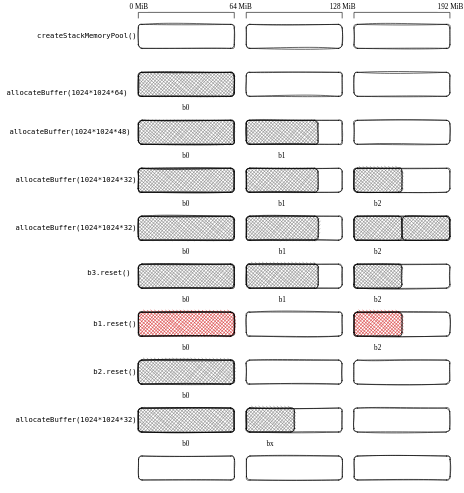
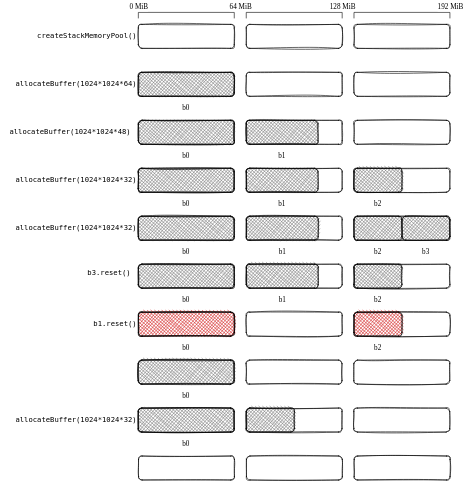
  <mxCell id="0" />
  <mxCell id="1" parent="0" />
  <mxCell id="2" value="" style="rounded=1;whiteSpace=wrap;html=1;fontFamily=Lucida Console;align=right;shadow=0;sketch=1;fillStyle=cross-hatch;fillColor=none;" parent="1" vertex="1"><mxGeometry x="230.29" y="40" width="160" height="40" as="geometry" /></mxCell>
  <mxCell id="3" value="" style="endArrow=none;html=1;rounded=0;" parent="1" edge="1"><mxGeometry width="50" height="50" relative="1" as="geometry"><mxPoint x="230.29" y="30" as="sourcePoint" /><mxPoint x="390.29" y="30" as="targetPoint" /><Array as="points"><mxPoint x="230.29" y="20" /><mxPoint x="390.29" y="20" /></Array></mxGeometry></mxCell>
  <mxCell id="4" value="64 MiB" style="edgeLabel;html=1;align=center;verticalAlign=middle;resizable=0;points=[];fontFamily=Lucida Console;fontSize=12;" parent="3" vertex="1" connectable="0"><mxGeometry x="0.778" y="1" relative="1" as="geometry"><mxPoint x="20" y="-9" as="offset" /></mxGeometry></mxCell>
  <mxCell id="5" value="0 MiB" style="edgeLabel;html=1;align=center;verticalAlign=middle;resizable=0;points=[];fontFamily=Lucida Console;fontSize=12;" parent="3" vertex="1" connectable="0"><mxGeometry x="-0.714" y="2" relative="1" as="geometry"><mxPoint x="-16" y="-8" as="offset" /></mxGeometry></mxCell>
  <mxCell id="6" value="" style="endArrow=none;html=1;rounded=0;" parent="1" edge="1"><mxGeometry width="50" height="50" relative="1" as="geometry"><mxPoint x="410.29" y="30" as="sourcePoint" /><mxPoint x="570.29" y="30" as="targetPoint" /><Array as="points"><mxPoint x="410.29" y="20" /><mxPoint x="570.29" y="20" /></Array></mxGeometry></mxCell>
  <mxCell id="7" value="128 MiB" style="edgeLabel;html=1;align=center;verticalAlign=middle;resizable=0;points=[];fontFamily=Lucida Console;fontSize=12;" parent="6" vertex="1" connectable="0"><mxGeometry x="0.778" y="1" relative="1" as="geometry"><mxPoint x="10" y="-9" as="offset" /></mxGeometry></mxCell>
  <mxCell id="8" value="" style="rounded=1;whiteSpace=wrap;html=1;fontFamily=Lucida Console;align=right;shadow=0;sketch=1;fillStyle=cross-hatch;fillColor=none;" parent="1" vertex="1"><mxGeometry x="230.29" y="120" width="160" height="40" as="geometry" /></mxCell>
  <mxCell id="9" value="" style="rounded=1;whiteSpace=wrap;html=1;fontFamily=Lucida Console;align=right;shadow=0;sketch=1;fillStyle=cross-hatch;fillColor=#666666;" parent="1" vertex="1"><mxGeometry x="230.29" y="120" width="159.71" height="40" as="geometry" /></mxCell>
  <mxCell id="10" value="b0" style="rounded=0;whiteSpace=wrap;html=1;fontFamily=Lucida Console;align=center;strokeColor=none;fillColor=none;fontSize=12;" parent="1" vertex="1"><mxGeometry x="280.15" y="160" width="60" height="40" as="geometry" /></mxCell>
  <mxCell id="11" value="" style="rounded=1;whiteSpace=wrap;html=1;fontFamily=Lucida Console;align=right;shadow=0;sketch=1;fillStyle=cross-hatch;fillColor=none;" parent="1" vertex="1"><mxGeometry x="230.29" y="200" width="160" height="40" as="geometry" /></mxCell>
  <mxCell id="12" value="" style="rounded=1;whiteSpace=wrap;html=1;fontFamily=Lucida Console;align=right;shadow=0;sketch=1;fillStyle=cross-hatch;fillColor=#666666;" parent="1" vertex="1"><mxGeometry x="230.29" y="200" width="159.71" height="40" as="geometry" /></mxCell>
  <mxCell id="13" value="b0" style="rounded=0;whiteSpace=wrap;html=1;fontFamily=Lucida Console;align=center;strokeColor=none;fillColor=none;fontSize=12;" parent="1" vertex="1"><mxGeometry x="280.29" y="240" width="60" height="40" as="geometry" /></mxCell>
  <mxCell id="14" value="b1" style="rounded=0;whiteSpace=wrap;html=1;fontFamily=Lucida Console;align=center;strokeColor=none;fillColor=none;fontSize=12;" parent="1" vertex="1"><mxGeometry x="410.29" y="240" width="119.71" height="40" as="geometry" /></mxCell>
  <mxCell id="15" value="" style="rounded=1;whiteSpace=wrap;html=1;fontFamily=Lucida Console;align=right;shadow=0;sketch=1;fillStyle=cross-hatch;fillColor=none;" parent="1" vertex="1"><mxGeometry x="230.29" y="280" width="160" height="40" as="geometry" /></mxCell>
  <mxCell id="16" value="" style="rounded=1;whiteSpace=wrap;html=1;fontFamily=Lucida Console;align=right;shadow=0;sketch=1;fillStyle=cross-hatch;fillColor=none;" parent="1" vertex="1"><mxGeometry x="410.29" y="280" width="160" height="40" as="geometry" /></mxCell>
  <mxCell id="17" value="" style="rounded=1;whiteSpace=wrap;html=1;fontFamily=Lucida Console;align=right;shadow=0;sketch=1;fillStyle=cross-hatch;fillColor=#666666;" parent="1" vertex="1"><mxGeometry x="410.29" y="280" width="119.71" height="40" as="geometry" /></mxCell>
  <mxCell id="18" value="" style="rounded=1;whiteSpace=wrap;html=1;fontFamily=Lucida Console;align=right;shadow=0;sketch=1;fillStyle=cross-hatch;fillColor=none;" parent="1" vertex="1"><mxGeometry x="230.29" y="360" width="160" height="40" as="geometry" /></mxCell>
  <mxCell id="19" value="" style="rounded=1;whiteSpace=wrap;html=1;fontFamily=Lucida Console;align=right;shadow=0;sketch=1;fillStyle=cross-hatch;fillColor=none;" parent="1" vertex="1"><mxGeometry x="410.29" y="360" width="160" height="40" as="geometry" /></mxCell>
  <mxCell id="20" value="" style="rounded=1;whiteSpace=wrap;html=1;fontFamily=Lucida Console;align=right;shadow=0;sketch=1;fillStyle=cross-hatch;fillColor=none;" parent="1" vertex="1"><mxGeometry x="230.29" y="440" width="160" height="40" as="geometry" /></mxCell>
  <mxCell id="21" value="" style="rounded=1;whiteSpace=wrap;html=1;fontFamily=Lucida Console;align=right;shadow=0;sketch=1;fillStyle=cross-hatch;fillColor=#666666;" parent="1" vertex="1"><mxGeometry x="230.29" y="440" width="159.71" height="40" as="geometry" /></mxCell>
  <mxCell id="22" value="" style="rounded=1;whiteSpace=wrap;html=1;fontFamily=Lucida Console;align=right;shadow=0;sketch=1;fillStyle=cross-hatch;fillColor=none;" parent="1" vertex="1"><mxGeometry x="410.29" y="440" width="160" height="40" as="geometry" /></mxCell>
  <mxCell id="23" value="" style="rounded=1;whiteSpace=wrap;html=1;fontFamily=Lucida Console;align=right;shadow=0;sketch=1;fillStyle=cross-hatch;fillColor=none;" parent="1" vertex="1"><mxGeometry x="230.29" y="520" width="160" height="40" as="geometry" /></mxCell>
  <mxCell id="24" value="&lt;pre&gt;&lt;span class=&quot;n&quot;&gt;createStackMemoryPool()&lt;/span&gt;&lt;span class=&quot;p&quot;&gt;&lt;/span&gt;&lt;/pre&gt;" style="rounded=0;whiteSpace=wrap;html=1;fontFamily=Lucida Console;align=right;strokeColor=none;fillColor=none;fontSize=12;" parent="1" vertex="1"><mxGeometry x="30" y="40" width="200" height="40" as="geometry" /></mxCell>
- <mxCell id="25" value="&lt;pre&gt;&lt;span class=&quot;n&quot;&gt;allocateBuffer(1024*1024*64)&lt;/span&gt;&lt;span class=&quot;p&quot;&gt;&lt;/span&gt;&lt;/pre&gt;" style="rounded=0;whiteSpace=wrap;html=1;fontFamily=Lucida Console;align=right;strokeColor=none;fillColor=none;fontSize=12;" parent="1" vertex="1"><mxGeometry x="15" y="135" width="200" height="40" as="geometry" /></mxCell>
+ <mxCell id="25" value="&lt;pre&gt;&lt;span class=&quot;n&quot;&gt;allocateBuffer(1024*1024*64)&lt;/span&gt;&lt;span class=&quot;p&quot;&gt;&lt;/span&gt;&lt;/pre&gt;" style="rounded=0;whiteSpace=wrap;html=1;fontFamily=Lucida Console;align=right;strokeColor=none;fillColor=none;fontSize=12;" parent="1" vertex="1"><mxGeometry x="30" y="120" width="200" height="40" as="geometry" /></mxCell>
  <mxCell id="26" value="&lt;pre&gt;&lt;span class=&quot;n&quot;&gt;allocateBuffer(1024*1024*48)&lt;/span&gt;&lt;span class=&quot;p&quot;&gt;&lt;/span&gt;&lt;/pre&gt;" style="rounded=0;whiteSpace=wrap;html=1;fontFamily=Lucida Console;align=right;strokeColor=none;fillColor=none;fontSize=12;" parent="1" vertex="1"><mxGeometry x="20" y="200" width="200" height="40" as="geometry" /></mxCell>
  <mxCell id="27" value="&lt;pre&gt;&lt;span class=&quot;n&quot;&gt;allocateBuffer(1024*1024*32)&lt;/span&gt;&lt;span class=&quot;p&quot;&gt;&lt;/span&gt;&lt;/pre&gt;" style="rounded=0;whiteSpace=wrap;html=1;fontFamily=Lucida Console;align=right;strokeColor=none;fillColor=none;fontSize=12;" parent="1" vertex="1"><mxGeometry x="30" y="280" width="200" height="40" as="geometry" /></mxCell>
  <mxCell id="28" value="&lt;pre&gt;&lt;span class=&quot;n&quot;&gt;allocateBuffer(1024*1024*32)&lt;/span&gt;&lt;span class=&quot;p&quot;&gt;&lt;/span&gt;&lt;/pre&gt;" style="rounded=0;whiteSpace=wrap;html=1;fontFamily=Lucida Console;align=right;strokeColor=none;fillColor=none;fontSize=12;" parent="1" vertex="1"><mxGeometry x="30" y="360" width="200" height="40" as="geometry" /></mxCell>
  <mxCell id="29" value="&lt;pre&gt;&lt;span class=&quot;n&quot;&gt;b3.reset()&lt;/span&gt;&lt;span class=&quot;p&quot;&gt;&lt;/span&gt;&lt;/pre&gt;" style="rounded=0;whiteSpace=wrap;html=1;fontFamily=Lucida Console;align=right;strokeColor=none;fillColor=none;fontSize=12;" parent="1" vertex="1"><mxGeometry x="20" y="435" width="200" height="40" as="geometry" /></mxCell>
  <mxCell id="30" value="&lt;pre&gt;&lt;span class=&quot;n&quot;&gt;b1.reset()&lt;/span&gt;&lt;span class=&quot;p&quot;&gt;&lt;/span&gt;&lt;/pre&gt;" style="rounded=0;whiteSpace=wrap;html=1;fontFamily=Lucida Console;align=right;strokeColor=none;fillColor=none;fontSize=12;" parent="1" vertex="1"><mxGeometry x="30.29" y="520" width="200" height="40" as="geometry" /></mxCell>
  <mxCell id="31" value="" style="endArrow=none;html=1;rounded=0;" edge="1" parent="1"><mxGeometry width="50" height="50" relative="1" as="geometry"><mxPoint x="590" y="30" as="sourcePoint" /><mxPoint x="750" y="30" as="targetPoint" /><Array as="points"><mxPoint x="590" y="20" /><mxPoint x="750" y="20" /></Array></mxGeometry></mxCell>
  <mxCell id="32" value="192 MiB" style="edgeLabel;html=1;align=center;verticalAlign=middle;resizable=0;points=[];fontFamily=Lucida Console;fontSize=12;" vertex="1" connectable="0" parent="31"><mxGeometry x="0.778" y="1" relative="1" as="geometry"><mxPoint x="10" y="-9" as="offset" /></mxGeometry></mxCell>
  <mxCell id="33" value="" style="rounded=1;whiteSpace=wrap;html=1;fontFamily=Lucida Console;align=right;shadow=0;sketch=1;fillStyle=cross-hatch;fillColor=none;" vertex="1" parent="1"><mxGeometry x="410.29" y="40" width="160" height="40" as="geometry" /></mxCell>
  <mxCell id="34" value="" style="rounded=1;whiteSpace=wrap;html=1;fontFamily=Lucida Console;align=right;shadow=0;sketch=1;fillStyle=cross-hatch;fillColor=none;" vertex="1" parent="1"><mxGeometry x="590" y="40" width="160" height="40" as="geometry" /></mxCell>
  <mxCell id="35" value="" style="rounded=1;whiteSpace=wrap;html=1;fontFamily=Lucida Console;align=right;shadow=0;sketch=1;fillStyle=cross-hatch;fillColor=none;" vertex="1" parent="1"><mxGeometry x="410.29" y="120" width="160" height="40" as="geometry" /></mxCell>
  <mxCell id="36" value="" style="rounded=1;whiteSpace=wrap;html=1;fontFamily=Lucida Console;align=right;shadow=0;sketch=1;fillStyle=cross-hatch;fillColor=none;" vertex="1" parent="1"><mxGeometry x="590" y="120" width="160" height="40" as="geometry" /></mxCell>
  <mxCell id="37" value="" style="rounded=1;whiteSpace=wrap;html=1;fontFamily=Lucida Console;align=right;shadow=0;sketch=1;fillStyle=cross-hatch;fillColor=none;" vertex="1" parent="1"><mxGeometry x="410.29" y="200" width="160" height="40" as="geometry" /></mxCell>
  <mxCell id="38" value="" style="rounded=1;whiteSpace=wrap;html=1;fontFamily=Lucida Console;align=right;shadow=0;sketch=1;fillStyle=cross-hatch;fillColor=#666666;" vertex="1" parent="1"><mxGeometry x="410.29" y="200" width="119.71" height="40" as="geometry" /></mxCell>
  <mxCell id="39" value="" style="rounded=1;whiteSpace=wrap;html=1;fontFamily=Lucida Console;align=right;shadow=0;sketch=1;fillStyle=cross-hatch;fillColor=none;" vertex="1" parent="1"><mxGeometry x="590" y="200" width="160" height="40" as="geometry" /></mxCell>
  <mxCell id="40" value="" style="rounded=1;whiteSpace=wrap;html=1;fontFamily=Lucida Console;align=right;shadow=0;sketch=1;fillStyle=cross-hatch;fillColor=none;" vertex="1" parent="1"><mxGeometry x="590" y="280" width="160" height="40" as="geometry" /></mxCell>
  <mxCell id="41" value="" style="rounded=1;whiteSpace=wrap;html=1;fontFamily=Lucida Console;align=right;shadow=0;sketch=1;fillStyle=cross-hatch;fillColor=none;" vertex="1" parent="1"><mxGeometry x="590" y="360" width="160" height="40" as="geometry" /></mxCell>
  <mxCell id="42" value="" style="rounded=1;whiteSpace=wrap;html=1;fontFamily=Lucida Console;align=right;shadow=0;sketch=1;fillStyle=cross-hatch;fillColor=none;" vertex="1" parent="1"><mxGeometry x="590" y="440" width="160" height="40" as="geometry" /></mxCell>
  <mxCell id="43" value="" style="rounded=1;whiteSpace=wrap;html=1;fontFamily=Lucida Console;align=right;shadow=0;sketch=1;fillStyle=cross-hatch;fillColor=none;" vertex="1" parent="1"><mxGeometry x="410.29" y="520" width="160" height="40" as="geometry" /></mxCell>
  <mxCell id="44" value="" style="rounded=1;whiteSpace=wrap;html=1;fontFamily=Lucida Console;align=right;shadow=0;sketch=1;fillStyle=cross-hatch;fillColor=none;" vertex="1" parent="1"><mxGeometry x="590" y="520" width="160" height="40" as="geometry" /></mxCell>
  <mxCell id="45" value="" style="rounded=1;whiteSpace=wrap;html=1;fontFamily=Lucida Console;align=right;shadow=0;sketch=1;fillStyle=cross-hatch;fillColor=#666666;" vertex="1" parent="1"><mxGeometry y="280" width="159.71" height="40" as="geometry" x="230" /></mxCell>
  <mxCell id="46" value="" style="rounded=1;whiteSpace=wrap;html=1;fontFamily=Lucida Console;align=right;shadow=0;sketch=1;fillStyle=cross-hatch;fillColor=#666666;" vertex="1" parent="1"><mxGeometry x="590" y="280" width="80" height="40" as="geometry" /></mxCell>
  <mxCell id="47" value="" style="rounded=1;whiteSpace=wrap;html=1;fontFamily=Lucida Console;align=right;shadow=0;sketch=1;fillStyle=cross-hatch;fillColor=#666666;" vertex="1" parent="1"><mxGeometry x="590" y="360" width="80" height="40" as="geometry" /></mxCell>
  <mxCell id="48" value="" style="rounded=1;whiteSpace=wrap;html=1;fontFamily=Lucida Console;align=right;shadow=0;sketch=1;fillStyle=cross-hatch;fillColor=#666666;" vertex="1" parent="1"><mxGeometry x="670" y="360" width="80" height="40" as="geometry" /></mxCell>
  <mxCell id="49" value="" style="rounded=1;whiteSpace=wrap;html=1;fontFamily=Lucida Console;align=right;shadow=0;sketch=1;fillStyle=cross-hatch;fillColor=#666666;" vertex="1" parent="1"><mxGeometry x="230.29" y="360" width="159.71" height="40" as="geometry" /></mxCell>
  <mxCell id="50" value="" style="rounded=1;whiteSpace=wrap;html=1;fontFamily=Lucida Console;align=right;shadow=0;sketch=1;fillStyle=cross-hatch;fillColor=#666666;" vertex="1" parent="1"><mxGeometry x="410.58" y="360" width="119.71" height="40" as="geometry" /></mxCell>
  <mxCell id="51" value="b1" style="rounded=0;whiteSpace=wrap;html=1;fontFamily=Lucida Console;align=center;strokeColor=none;fillColor=none;fontSize=12;" vertex="1" parent="1"><mxGeometry x="410.29" y="320" width="119.71" height="40" as="geometry" /></mxCell>
  <mxCell id="52" value="b1" style="rounded=0;whiteSpace=wrap;html=1;fontFamily=Lucida Console;align=center;strokeColor=none;fillColor=none;fontSize=12;" vertex="1" parent="1"><mxGeometry x="410.58" y="400" width="119.71" height="40" as="geometry" /></mxCell>
  <mxCell id="53" value="b0" style="rounded=0;whiteSpace=wrap;html=1;fontFamily=Lucida Console;align=center;strokeColor=none;fillColor=none;fontSize=12;" vertex="1" parent="1"><mxGeometry x="279.86" y="320" width="60" height="40" as="geometry" /></mxCell>
  <mxCell id="54" value="b0" style="rounded=0;whiteSpace=wrap;html=1;fontFamily=Lucida Console;align=center;strokeColor=none;fillColor=none;fontSize=12;" vertex="1" parent="1"><mxGeometry x="279.86" y="400" width="60" height="40" as="geometry" /></mxCell>
  <mxCell id="55" value="b0" style="rounded=0;whiteSpace=wrap;html=1;fontFamily=Lucida Console;align=center;strokeColor=none;fillColor=none;fontSize=12;" vertex="1" parent="1"><mxGeometry x="279.86" y="480" width="60" height="40" as="geometry" /></mxCell>
  <mxCell id="56" value="b1" style="rounded=0;whiteSpace=wrap;html=1;fontFamily=Lucida Console;align=center;strokeColor=none;fillColor=none;fontSize=12;" vertex="1" parent="1"><mxGeometry x="410.58" y="480" width="119.71" height="40" as="geometry" /></mxCell>
  <mxCell id="57" value="" style="rounded=1;whiteSpace=wrap;html=1;fontFamily=Lucida Console;align=right;shadow=0;sketch=1;fillStyle=cross-hatch;fillColor=#666666;" vertex="1" parent="1"><mxGeometry x="410.58" y="440" width="119.71" height="40" as="geometry" /></mxCell>
  <mxCell id="58" value="" style="rounded=1;whiteSpace=wrap;html=1;fontFamily=Lucida Console;align=right;shadow=0;sketch=1;fillStyle=cross-hatch;fillColor=#CC0000;" vertex="1" parent="1"><mxGeometry x="230.58" y="520" width="159.71" height="40" as="geometry" /></mxCell>
  <mxCell id="59" value="b2" style="rounded=0;whiteSpace=wrap;html=1;fontFamily=Lucida Console;align=center;strokeColor=none;fillColor=none;fontSize=12;" vertex="1" parent="1"><mxGeometry x="590" y="320" width="80" height="40" as="geometry" /></mxCell>
  <mxCell id="60" value="b2" style="rounded=0;whiteSpace=wrap;html=1;fontFamily=Lucida Console;align=center;strokeColor=none;fillColor=none;fontSize=12;" vertex="1" parent="1"><mxGeometry x="590" y="400" width="80" height="40" as="geometry" /></mxCell>
+ <mxCell id="61" value="b3" style="rounded=0;whiteSpace=wrap;html=1;fontFamily=Lucida Console;align=center;strokeColor=none;fillColor=none;fontSize=12;" vertex="1" parent="1"><mxGeometry x="670" y="400" width="80" height="40" as="geometry" /></mxCell>
  <mxCell id="62" value="" style="rounded=1;whiteSpace=wrap;html=1;fontFamily=Lucida Console;align=right;shadow=0;sketch=1;fillStyle=cross-hatch;fillColor=#666666;" vertex="1" parent="1"><mxGeometry x="590" y="440" width="80" height="40" as="geometry" /></mxCell>
  <mxCell id="63" value="b2" style="rounded=0;whiteSpace=wrap;html=1;fontFamily=Lucida Console;align=center;strokeColor=none;fillColor=none;fontSize=12;" vertex="1" parent="1"><mxGeometry x="590" y="480" width="80" height="40" as="geometry" /></mxCell>
  <mxCell id="64" value="" style="rounded=1;whiteSpace=wrap;html=1;fontFamily=Lucida Console;align=right;shadow=0;sketch=1;fillStyle=cross-hatch;fillColor=#CC0000;" vertex="1" parent="1"><mxGeometry x="590" y="520" width="80" height="40" as="geometry" /></mxCell>
  <mxCell id="65" value="b2" style="rounded=0;whiteSpace=wrap;html=1;fontFamily=Lucida Console;align=center;strokeColor=none;fillColor=none;fontSize=12;" vertex="1" parent="1"><mxGeometry x="590" y="560" width="80" height="40" as="geometry" /></mxCell>
  <mxCell id="66" value="" style="rounded=1;whiteSpace=wrap;html=1;fontFamily=Lucida Console;align=right;shadow=0;sketch=1;fillStyle=cross-hatch;fillColor=none;" vertex="1" parent="1"><mxGeometry y="600" width="160" height="40" as="geometry" x="230" /></mxCell>
  <mxCell id="67" value="" style="rounded=1;whiteSpace=wrap;html=1;fontFamily=Lucida Console;align=right;shadow=0;sketch=1;fillStyle=cross-hatch;fillColor=none;" vertex="1" parent="1"><mxGeometry x="410" y="600" width="160" height="40" as="geometry" /></mxCell>
  <mxCell id="68" value="" style="rounded=1;whiteSpace=wrap;html=1;fontFamily=Lucida Console;align=right;shadow=0;sketch=1;fillStyle=cross-hatch;fillColor=none;" vertex="1" parent="1"><mxGeometry x="589.71" y="600" width="160" height="40" as="geometry" /></mxCell>
  <mxCell id="69" value="" style="rounded=1;whiteSpace=wrap;html=1;fontFamily=Lucida Console;align=right;shadow=0;sketch=1;fillStyle=cross-hatch;fillColor=#666666;" vertex="1" parent="1"><mxGeometry x="230.29" y="600" width="159.71" height="40" as="geometry" /></mxCell>
- <mxCell id="70" value="&lt;pre&gt;&lt;span class=&quot;n&quot;&gt;b2.reset()&lt;/span&gt;&lt;span class=&quot;p&quot;&gt;&lt;/span&gt;&lt;/pre&gt;" style="rounded=0;whiteSpace=wrap;html=1;fontFamily=Lucida Console;align=right;strokeColor=none;fillColor=none;fontSize=12;" vertex="1" parent="1"><mxGeometry x="30" y="600" width="200" height="40" as="geometry" /></mxCell>
  <mxCell id="71" value="" style="rounded=1;whiteSpace=wrap;html=1;fontFamily=Lucida Console;align=right;shadow=0;sketch=1;fillStyle=cross-hatch;fillColor=none;" vertex="1" parent="1"><mxGeometry x="230" y="680" width="160" height="40" as="geometry" /></mxCell>
  <mxCell id="72" value="" style="rounded=1;whiteSpace=wrap;html=1;fontFamily=Lucida Console;align=right;shadow=0;sketch=1;fillStyle=cross-hatch;fillColor=none;" vertex="1" parent="1"><mxGeometry x="410" y="680" width="160" height="40" as="geometry" /></mxCell>
  <mxCell id="73" value="" style="rounded=1;whiteSpace=wrap;html=1;fontFamily=Lucida Console;align=right;shadow=0;sketch=1;fillStyle=cross-hatch;fillColor=none;" vertex="1" parent="1"><mxGeometry x="589.71" y="680" width="160" height="40" as="geometry" /></mxCell>
  <mxCell id="74" value="" style="rounded=1;whiteSpace=wrap;html=1;fontFamily=Lucida Console;align=right;shadow=0;sketch=1;fillStyle=cross-hatch;fillColor=#666666;" vertex="1" parent="1"><mxGeometry x="230.29" y="680" width="159.71" height="40" as="geometry" /></mxCell>
  <mxCell id="75" value="" style="rounded=1;whiteSpace=wrap;html=1;fontFamily=Lucida Console;align=right;shadow=0;sketch=1;fillStyle=cross-hatch;fillColor=#666666;" vertex="1" parent="1"><mxGeometry x="410.58" y="680" width="80" height="40" as="geometry" /></mxCell>
  <mxCell id="76" value="b0" style="rounded=0;whiteSpace=wrap;html=1;fontFamily=Lucida Console;align=center;strokeColor=none;fillColor=none;fontSize=12;" vertex="1" parent="1"><mxGeometry x="279.86" y="560" width="60" height="40" as="geometry" /></mxCell>
  <mxCell id="77" value="b0" style="rounded=0;whiteSpace=wrap;html=1;fontFamily=Lucida Console;align=center;strokeColor=none;fillColor=none;fontSize=12;" vertex="1" parent="1"><mxGeometry x="279.86" y="640" width="60" height="40" as="geometry" /></mxCell>
  <mxCell id="78" value="b0" style="rounded=0;whiteSpace=wrap;html=1;fontFamily=Lucida Console;align=center;strokeColor=none;fillColor=none;fontSize=12;" vertex="1" parent="1"><mxGeometry x="279.86" y="720" width="60" height="40" as="geometry" /></mxCell>
- <mxCell id="79" value="bx" style="rounded=0;whiteSpace=wrap;html=1;fontFamily=Lucida Console;align=center;strokeColor=none;fillColor=none;fontSize=12;" vertex="1" parent="1"><mxGeometry x="410.58" y="720" width="79.42" height="40" as="geometry" /></mxCell>
  <mxCell id="80" value="&lt;pre&gt;&lt;span class=&quot;n&quot;&gt;allocateBuffer(1024*1024*32)&lt;/span&gt;&lt;span class=&quot;p&quot;&gt;&lt;/span&gt;&lt;/pre&gt;" style="rounded=0;whiteSpace=wrap;html=1;fontFamily=Lucida Console;align=right;strokeColor=none;fillColor=none;fontSize=12;" vertex="1" parent="1"><mxGeometry x="30" y="680" width="200" height="40" as="geometry" /></mxCell>
  <mxCell id="81" value="" style="rounded=1;whiteSpace=wrap;html=1;fontFamily=Lucida Console;align=right;shadow=0;sketch=1;fillStyle=cross-hatch;fillColor=none;" vertex="1" parent="1"><mxGeometry x="230.58" y="760" width="160" height="40" as="geometry" /></mxCell>
  <mxCell id="82" value="" style="rounded=1;whiteSpace=wrap;html=1;fontFamily=Lucida Console;align=right;shadow=0;sketch=1;fillStyle=cross-hatch;fillColor=none;" vertex="1" parent="1"><mxGeometry x="410.58" y="760" width="160" height="40" as="geometry" /></mxCell>
  <mxCell id="83" value="" style="rounded=1;whiteSpace=wrap;html=1;fontFamily=Lucida Console;align=right;shadow=0;sketch=1;fillStyle=cross-hatch;fillColor=none;" vertex="1" parent="1"><mxGeometry x="590.29" y="760" width="160" height="40" as="geometry" /></mxCell>
